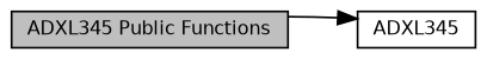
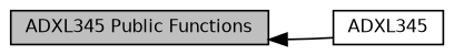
  digraph {
    rankdir=LR
    node [color=black fontname=Helvetica fontsize=10 shape=box style=filled]
    n1 [fillcolor=grey75 fontcolor=black height=0.2 label="ADXL345 Public Functions" width=0.4]
    n2 [fillcolor=white height=0.2 label=ADXL345 width=0.4]
-   n2 -> n1 [dir=back fontname=Helvetica fontsize=10 labelfontname=Helvetica labelfontsize=10 shape=plaintext style=solid]
+   n1 -> n2 [dir=back fontname=Helvetica fontsize=10 labelfontname=Helvetica labelfontsize=10 shape=plaintext style=solid]
  }
